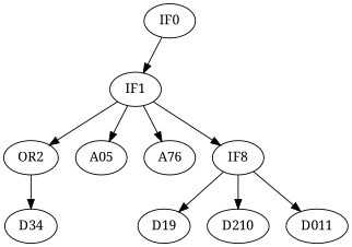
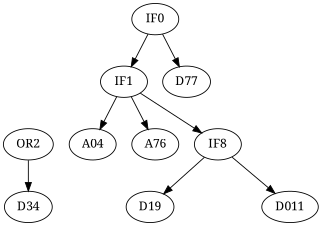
  digraph {
    fontname="Noto Serif"
    node [fontname="Noto Serif"]
    edge [fontname="Noto Serif"]
    OR2
    D34
    IF1
-   A05
+   A05 [label=A04]
    n5 [label=A76]
    IF8
    IF0
+   D77
    D19
-   D210
    D011
    OR2 -> D34
-   IF1 -> OR2
    IF1 -> A05
    IF1 -> n5
    IF1 -> IF8
    IF8 -> D19
-   IF8 -> D210
    IF8 -> D011
    IF0 -> IF1
+   IF0 -> D77
  }
